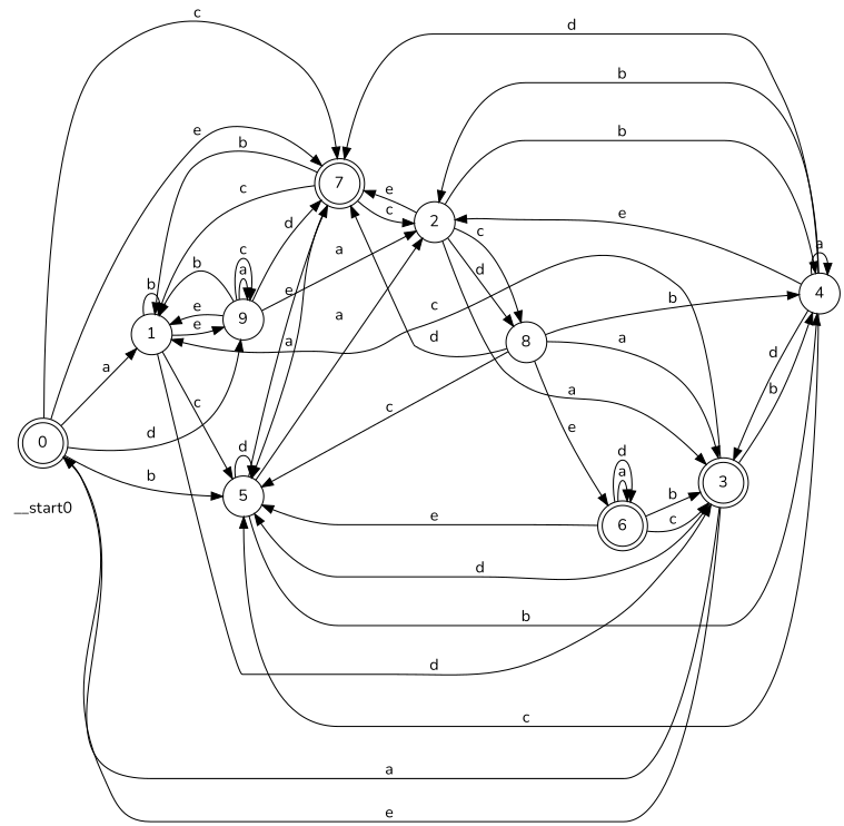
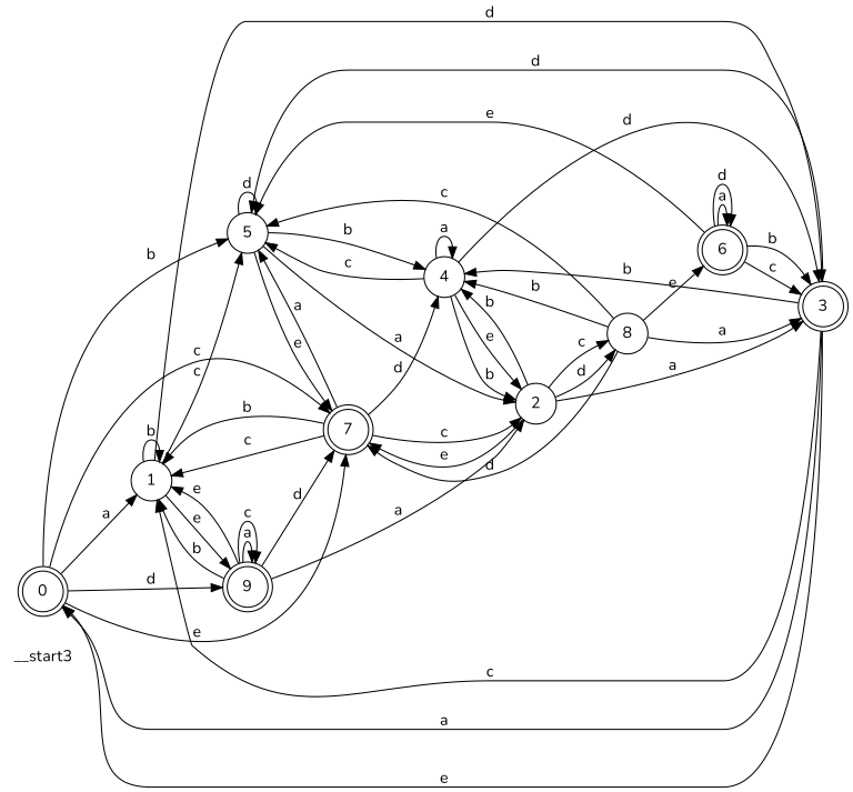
  digraph {
    fontname=Nunito
    rankdir=LR
    node [fontname=Nunito shape=doublecircle color=black fillcolor=white style="rounded,filled"]
    edge [fontname=Nunito]
-   __start0 [shape=none color="" fillcolor="" style=""]
+   __start0 [shape=none label=__start3 color="" fillcolor="" style=""]
    n2 [label=0]
    n3 [label=1 shape=circle style=filled]
    n4 [label=5 shape=circle style=filled]
    n5 [label=7]
-   n6 [label=9 shape=circle]
+   n6 [label=9]
    n7 [label=3]
    n8 [label=2 shape=circle style=filled]
    n9 [label=4 shape=circle style=filled]
    n10 [label=8 shape=circle style=filled]
    n11 [label=6]
    n2 -> n3 [label=a]
    n2 -> n4 [label=b]
    n2 -> n5 [label=c]
    n2 -> n5 [label=e]
    n2 -> n6 [label=d]
    n3 -> n3 [label=b]
    n3 -> n4 [label=c]
    n3 -> n6 [label=e]
    n3 -> n7 [label=d]
    n4 -> n4 [label=d]
    n4 -> n5 [label=e]
    n4 -> n8 [label=a]
    n4 -> n9 [label=b]
    n5 -> n3 [label=b]
    n5 -> n3 [label=c]
    n5 -> n4 [label=a]
    n5 -> n8 [label=c]
-   n9 -> n5 [label=d]
+   n5 -> n9 [label=d]
    n6 -> n3 [label=b]
    n6 -> n3 [label=e]
    n6 -> n5 [label=d]
    n6 -> n6 [label=a]
    n6 -> n6 [label=c]
    n6 -> n8 [label=a]
    n7 -> n2 [label=a]
    n7 -> n2 [label=e]
    n7 -> n3 [label=c]
    n7 -> n4 [label=d]
    n7 -> n9 [label=b]
    n8 -> n5 [label=e]
    n8 -> n7 [label=a]
    n8 -> n9 [label=b]
    n8 -> n10 [label=c]
    n8 -> n10 [label=d]
    n9 -> n4 [label=c]
    n9 -> n7 [label=d]
    n9 -> n8 [label=b]
    n9 -> n8 [label=e]
    n9 -> n9 [label=a]
    n10 -> n4 [label=c]
    n10 -> n5 [label=d]
    n10 -> n7 [label=a]
    n10 -> n9 [label=b]
    n10 -> n11 [label=e]
    n11 -> n4 [label=e]
    n11 -> n7 [label=b]
    n11 -> n7 [label=c]
    n11 -> n11 [label=a]
    n11 -> n11 [label=d]
  }
